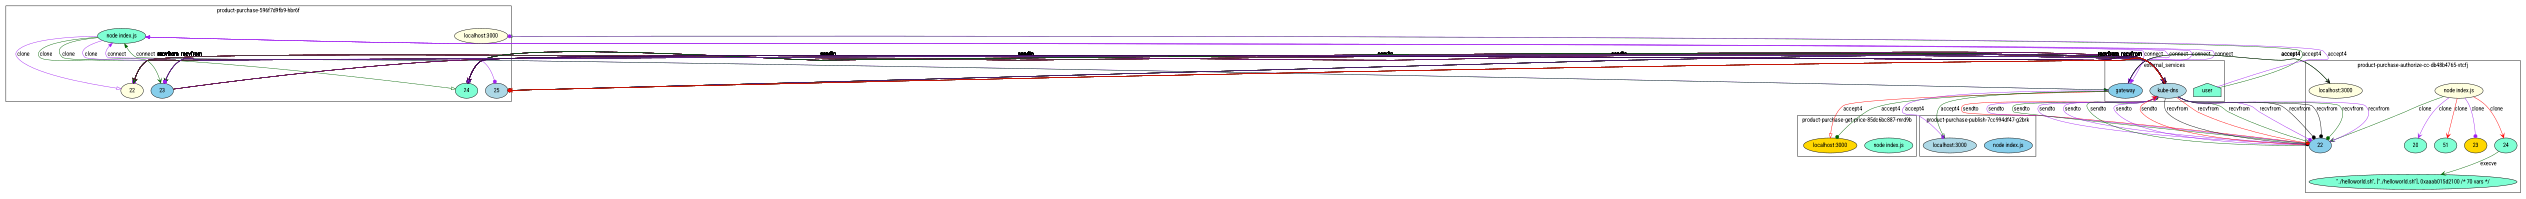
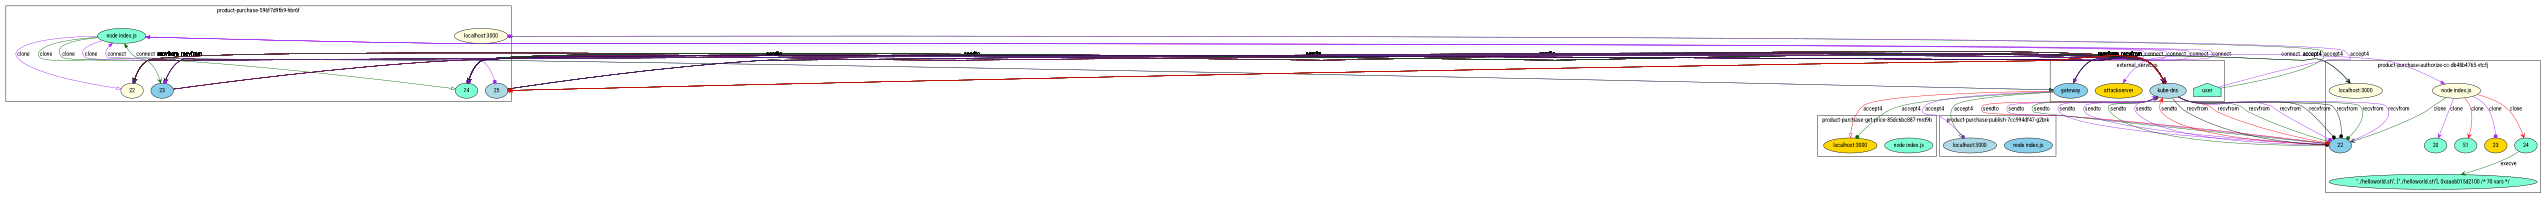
  digraph {
    fontname="Roboto Condensed"
    node [fillcolor=aquamarine fontname="Roboto Condensed" style=filled]
    edge [arrowhead=vee color=purple fontname="Roboto Condensed"]
    n1 [label="node index.js"]
    n2 [fillcolor=lightyellow label=22]
    n3 [fillcolor=skyblue label=23]
    n4 [label=24]
    n5 [fillcolor=lightblue label=25]
    n6 [fillcolor=lightyellow label="localhost:3000"]
    n7 [label="node index.js"]
    n8 [fillcolor=gold label="localhost:3000"]
    n9 [fillcolor=skyblue label="node index.js"]
    n10 [fillcolor=lightblue label="localhost:3000"]
    n11 [fillcolor=lightyellow label="node index.js"]
    n12 [label=20]
    n13 [label=51]
    n14 [fillcolor=skyblue label=22]
    n15 [fillcolor=gold label=23]
    n16 [label=24]
    n17 [fillcolor=lightyellow label="localhost:3000"]
    n18 [label="\"./helloworld.sh\", [\"./helloworld.sh\"], 0xaaab015d2100 /* 70 vars */"]
    n19 [fillcolor=skyblue label=gateway]
    n20 [fillcolor=lightblue label="kube-dns"]
+   n21 [fillcolor=gold label=attackserver]
    user [shape=house]
    subgraph cluster_1 {
      label=" product-purchase-596f7d9fb9-hbr6f "
      n1
      n2
      n3
      n4
      n5
      n6
    }
    subgraph cluster_2 {
      label=" product-purchase-get-price-85dc6bc887-mrd9b "
      n7
      n8
    }
    subgraph cluster_3 {
      label=" product-purchase-publish-7cc994df47-g2brk "
      n9
      n10
    }
    subgraph cluster_4 {
      label=" product-purchase-authorize-cc-db48b4765-vtcfj "
      n11
      n12
      n13
      n14
      n15
      n16
      n17
      n18
    }
    subgraph cluster_5 {
      label=external_services
      n19
      n20
+     n21
      user
    }
    n1 -> n2 [arrowhead=onormal label=clone]
    n1 -> n3 [color=darkgreen label=clone]
    n1 -> n4 [arrowhead=onormal color=darkgreen label=clone]
    n1 -> n5 [arrowhead=dot label=clone]
    n1 -> n19 [dir=both label=connect arrowhead=""]
    n1 -> n19 [color=darkgreen dir=both label=connect arrowhead=""]
    n1 -> n19 [dir=both label=connect arrowhead=""]
    n1 -> n19 [dir=both label=connect arrowhead=""]
    n1 -> n19 [dir=both label=connect arrowhead=""]
    n1 -> n19 [dir=both label=connect arrowhead=""]
    n2 -> n20 [arrowhead=onormal color=black label=sendto]
    n2 -> n20 [color=darkgreen label=sendto]
    n2 -> n20 [arrowhead=onormal color=black label=sendto]
    n2 -> n20 [arrowhead=dot color=darkgreen label=sendto]
    n2 -> n20 [arrowhead=onormal color=red label=sendto]
    n2 -> n20 [arrowhead=onormal color=darkgreen label=sendto]
    n2 -> n20 [arrowhead=onormal color=red label=sendto]
    n2 -> n20 [arrowhead=dot label=sendto]
    n2 -> n20 [arrowhead=dot color=red label=sendto]
    n2 -> n20 [color=darkgreen label=sendto]
    n2 -> n20 [arrowhead=onormal label=sendto]
    n2 -> n20 [arrowhead=dot color=black label=sendto]
    n2 -> n20 [arrowhead=dot color=black label=sendto]
    n2 -> n20 [arrowhead=onormal color=red label=sendto]
    n2 -> n20 [label=sendto]
    n2 -> n20 [arrowhead=onormal color=darkgreen label=sendto]
    n3 -> n20 [arrowhead=onormal color=red label=sendto]
    n3 -> n20 [arrowhead=onormal color=black label=sendto]
    n3 -> n20 [arrowhead=dot color=darkgreen label=sendto]
    n3 -> n20 [arrowhead=onormal color=darkgreen label=sendto]
    n3 -> n20 [arrowhead=dot color=black label=sendto]
    n3 -> n20 [color=red label=sendto]
    n3 -> n20 [arrowhead=onormal color=black label=sendto]
    n3 -> n20 [label=sendto]
    n4 -> n20 [label=sendto]
    n4 -> n20 [color=red label=sendto]
    n4 -> n20 [arrowhead=dot color=black label=sendto]
    n4 -> n20 [color=red label=sendto]
    n4 -> n20 [arrowhead=dot color=red label=sendto]
    n4 -> n20 [color=darkgreen label=sendto]
    n4 -> n20 [label=sendto]
    n4 -> n20 [arrowhead=onormal color=black label=sendto]
    n4 -> n20 [color=black label=sendto]
    n4 -> n20 [arrowhead=dot color=red label=sendto]
    n4 -> n20 [arrowhead=onormal label=sendto]
    n4 -> n20 [arrowhead=dot color=black label=sendto]
    n4 -> n20 [arrowhead=dot label=sendto]
    n4 -> n20 [arrowhead=dot color=black label=sendto]
    n4 -> n20 [arrowhead=onormal color=darkgreen label=sendto]
    n4 -> n20 [color=darkgreen label=sendto]
    n5 -> n20 [arrowhead=dot color=red label=sendto]
    n5 -> n20 [color=darkgreen label=sendto]
    n5 -> n20 [arrowhead=dot color=black label=sendto]
    n5 -> n20 [arrowhead=onormal color=black label=sendto]
    n5 -> n20 [color=black label=sendto]
    n5 -> n20 [arrowhead=onormal color=darkgreen label=sendto]
    n5 -> n20 [color=black label=sendto]
    n5 -> n20 [label=sendto]
    n11 -> n12 [label=clone]
    n11 -> n13 [color=red label=clone]
    n11 -> n14 [color=darkgreen label=clone]
    n11 -> n15 [arrowhead=dot label=clone]
    n11 -> n16 [color=red label=clone]
+   n11 -> n21 [dir=both label=connect arrowhead=""]
    n14 -> n20 [arrowhead=dot color=red label=sendto]
    n14 -> n20 [label=sendto]
    n14 -> n20 [arrowhead=onormal color=darkgreen label=sendto]
    n14 -> n20 [arrowhead=onormal label=sendto]
    n14 -> n20 [label=sendto]
    n14 -> n20 [arrowhead=dot color=darkgreen label=sendto]
    n14 -> n20 [label=sendto]
    n14 -> n20 [color=red label=sendto]
    n16 -> n18 [color=darkgreen label=execve]
    n19 -> n8 [arrowhead=onormal color=red label=accept4]
    n19 -> n8 [arrowhead=dot color=darkgreen label=accept4]
    n19 -> n10 [arrowhead=dot label=accept4]
    n19 -> n10 [arrowhead=onormal color=darkgreen label=accept4]
    n19 -> n17 [arrowhead=onormal color=darkgreen label=accept4]
    n19 -> n17 [color=black label=accept4]
    n20 -> n2 [label=recvfrom]
    n20 -> n2 [arrowhead=onormal color=darkgreen label=recvfrom]
    n20 -> n2 [color=black label=recvfrom]
    n20 -> n2 [arrowhead=onormal color=black label=recvfrom]
    n20 -> n2 [color=black label=recvfrom]
    n20 -> n2 [color=red label=recvfrom]
    n20 -> n2 [color=black label=recvfrom]
    n20 -> n2 [color=darkgreen label=recvfrom]
    n20 -> n2 [arrowhead=onormal label=recvfrom]
    n20 -> n2 [arrowhead=dot color=darkgreen label=recvfrom]
    n20 -> n2 [arrowhead=dot label=recvfrom]
    n20 -> n2 [arrowhead=dot label=recvfrom]
    n20 -> n2 [arrowhead=onormal label=recvfrom]
    n20 -> n2 [arrowhead=onormal color=red label=recvfrom]
    n20 -> n2 [arrowhead=onormal color=black label=recvfrom]
    n20 -> n2 [color=darkgreen label=recvfrom]
    n20 -> n3 [arrowhead=onormal color=black label=recvfrom]
    n20 -> n3 [arrowhead=dot color=red label=recvfrom]
    n20 -> n3 [arrowhead=dot label=recvfrom]
    n20 -> n3 [color=darkgreen label=recvfrom]
    n20 -> n3 [arrowhead=dot label=recvfrom]
    n20 -> n3 [color=darkgreen label=recvfrom]
    n20 -> n3 [arrowhead=onormal color=black label=recvfrom]
    n20 -> n3 [arrowhead=dot label=recvfrom]
    n20 -> n4 [arrowhead=onormal color=red label=recvfrom]
    n20 -> n4 [arrowhead=onormal label=recvfrom]
    n20 -> n4 [arrowhead=dot label=recvfrom]
    n20 -> n4 [color=red label=recvfrom]
    n20 -> n4 [label=recvfrom]
    n20 -> n4 [color=black label=recvfrom]
    n20 -> n4 [arrowhead=dot color=darkgreen label=recvfrom]
    n20 -> n4 [arrowhead=dot color=black label=recvfrom]
    n20 -> n4 [color=darkgreen label=recvfrom]
    n20 -> n4 [color=red label=recvfrom]
    n20 -> n4 [label=recvfrom]
    n20 -> n4 [color=black label=recvfrom]
    n20 -> n4 [label=recvfrom]
    n20 -> n4 [arrowhead=dot color=black label=recvfrom]
    n20 -> n4 [arrowhead=dot label=recvfrom]
    n20 -> n4 [arrowhead=onormal color=black label=recvfrom]
    n20 -> n5 [arrowhead=onormal color=darkgreen label=recvfrom]
    n20 -> n5 [arrowhead=dot label=recvfrom]
    n20 -> n5 [arrowhead=dot color=darkgreen label=recvfrom]
    n20 -> n5 [arrowhead=dot color=black label=recvfrom]
    n20 -> n5 [color=red label=recvfrom]
    n20 -> n5 [arrowhead=dot color=darkgreen label=recvfrom]
    n20 -> n5 [arrowhead=onormal color=red label=recvfrom]
    n20 -> n5 [arrowhead=dot color=red label=recvfrom]
    n20 -> n14 [arrowhead=dot color=black label=recvfrom]
    n20 -> n14 [arrowhead=dot color=red label=recvfrom]
    n20 -> n14 [arrowhead=onormal color=darkgreen label=recvfrom]
    n20 -> n14 [arrowhead=dot label=recvfrom]
    n20 -> n14 [arrowhead=dot color=black label=recvfrom]
    n20 -> n14 [arrowhead=dot color=black label=recvfrom]
    n20 -> n14 [arrowhead=dot color=darkgreen label=recvfrom]
    n20 -> n14 [arrowhead=onormal label=recvfrom]
    user -> n6 [arrowhead=onormal color=darkgreen label=accept4]
    user -> n6 [arrowhead=dot label=accept4]
  }
